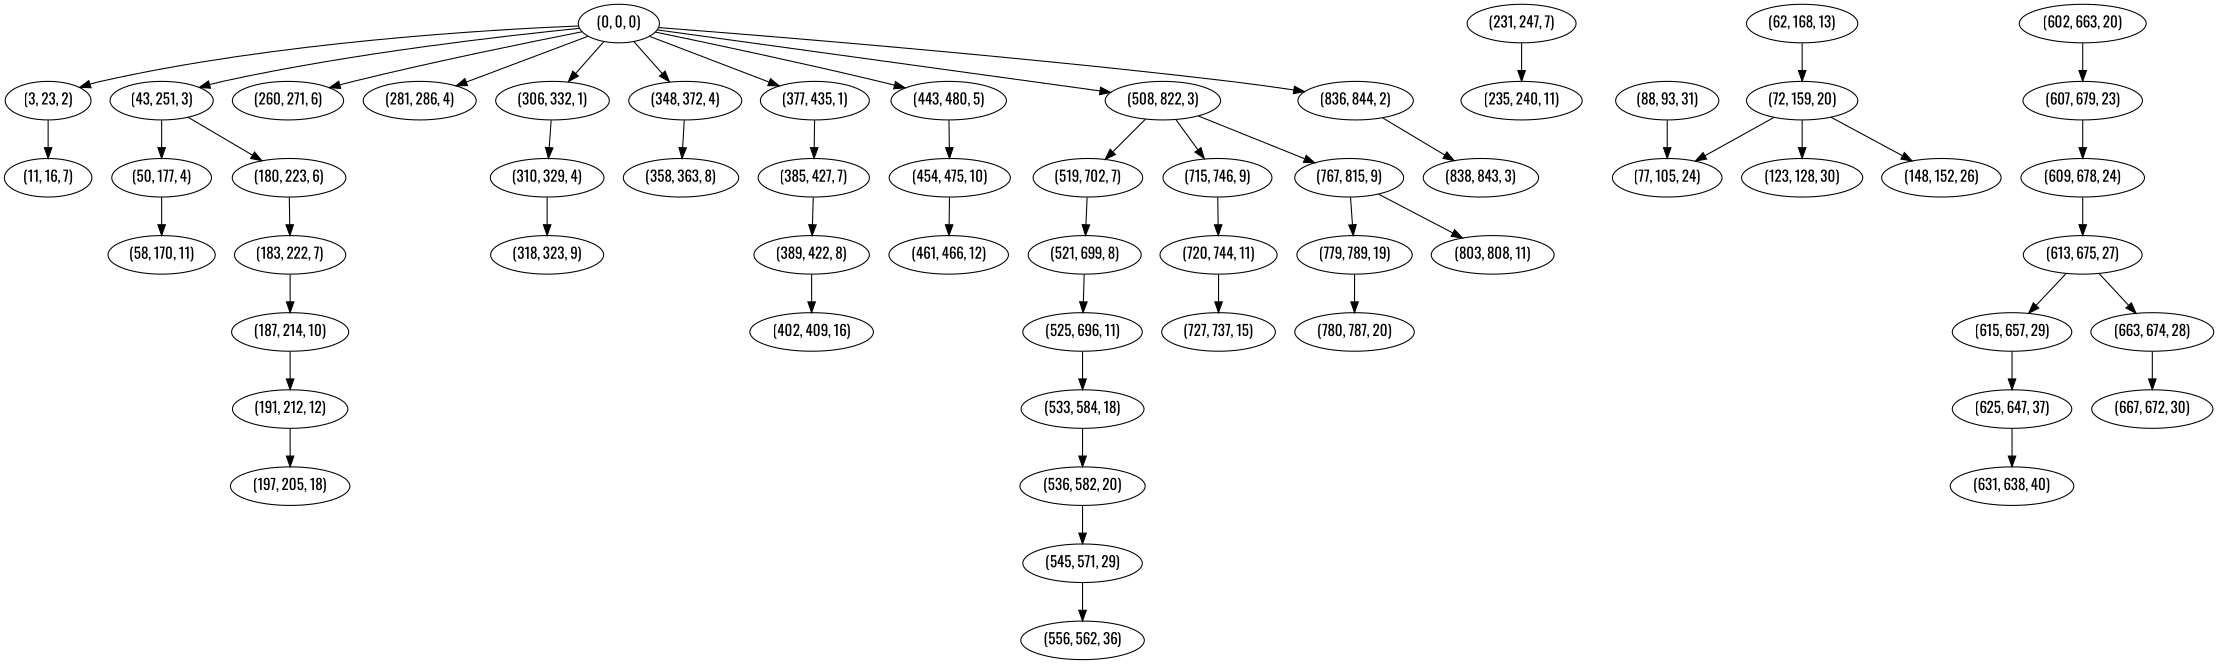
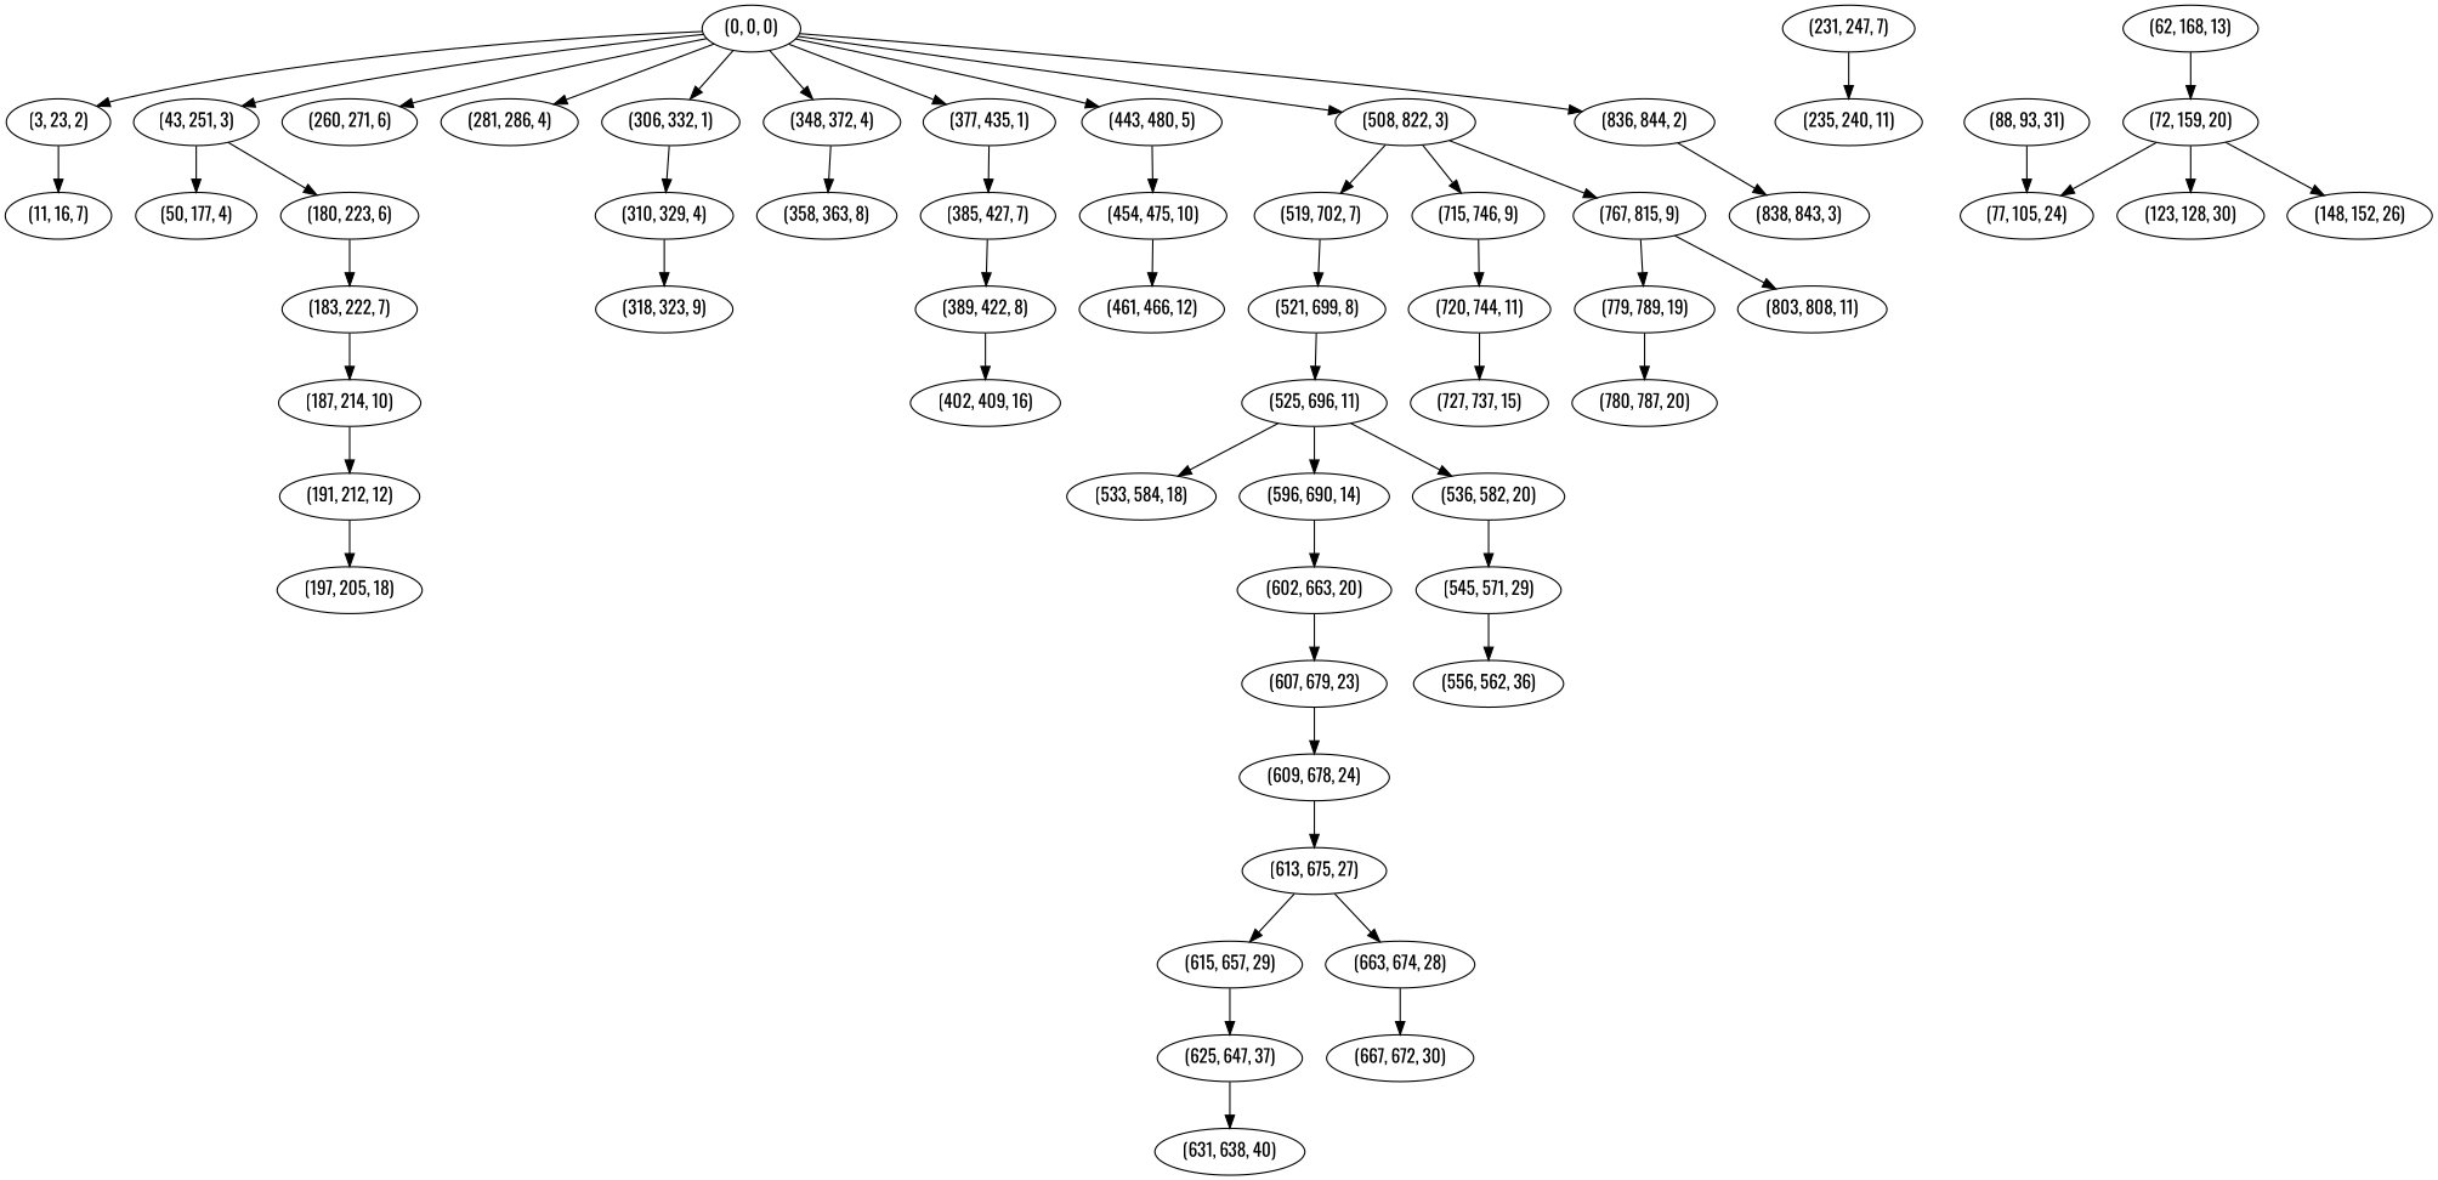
  digraph {
    fontname=Oswald
    node [fontname=Oswald]
    edge [fontname=Oswald]
    "(0, 0, 0)"
    "(3, 23, 2)"
    "(43, 251, 3)"
    "(260, 271, 6)"
    "(281, 286, 4)"
    "(306, 332, 1)"
    "(348, 372, 4)"
    "(377, 435, 1)"
    "(443, 480, 5)"
    "(508, 822, 3)"
    "(836, 844, 2)"
    "(11, 16, 7)"
    "(50, 177, 4)"
    "(180, 223, 6)"
    "(310, 329, 4)"
    "(358, 363, 8)"
    "(385, 427, 7)"
    "(454, 475, 10)"
    "(519, 702, 7)"
    "(715, 746, 9)"
    "(767, 815, 9)"
    "(838, 843, 3)"
-   "(58, 170, 11)"
    "(183, 222, 7)"
    "(231, 247, 7)"
    "(235, 240, 11)"
    "(62, 168, 13)"
    "(72, 159, 20)"
    "(77, 105, 24)"
    "(123, 128, 30)"
    "(148, 152, 26)"
    "(88, 93, 31)"
    "(187, 214, 10)"
    "(191, 212, 12)"
    "(197, 205, 18)"
    "(318, 323, 9)"
    "(389, 422, 8)"
    "(402, 409, 16)"
    "(461, 466, 12)"
    "(521, 699, 8)"
    "(720, 744, 11)"
    "(779, 789, 19)"
    "(803, 808, 11)"
    "(525, 696, 11)"
    "(533, 584, 18)"
+   "(596, 690, 14)"
    "(536, 582, 20)"
    n48 [label="(602, 663, 20)"]
    "(545, 571, 29)"
    "(556, 562, 36)"
    "(607, 679, 23)"
    "(609, 678, 24)"
    "(613, 675, 27)"
    "(615, 657, 29)"
    "(663, 674, 28)"
    "(625, 647, 37)"
    "(667, 672, 30)"
    "(631, 638, 40)"
    "(727, 737, 15)"
    "(780, 787, 20)"
    "(0, 0, 0)" -> "(3, 23, 2)"
    "(0, 0, 0)" -> "(43, 251, 3)"
    "(0, 0, 0)" -> "(260, 271, 6)"
    "(0, 0, 0)" -> "(281, 286, 4)"
    "(0, 0, 0)" -> "(306, 332, 1)"
    "(0, 0, 0)" -> "(348, 372, 4)"
    "(0, 0, 0)" -> "(377, 435, 1)"
    "(0, 0, 0)" -> "(443, 480, 5)"
    "(0, 0, 0)" -> "(508, 822, 3)"
    "(0, 0, 0)" -> "(836, 844, 2)"
    "(3, 23, 2)" -> "(11, 16, 7)"
    "(43, 251, 3)" -> "(50, 177, 4)"
    "(43, 251, 3)" -> "(180, 223, 6)"
    "(306, 332, 1)" -> "(310, 329, 4)"
    "(348, 372, 4)" -> "(358, 363, 8)"
    "(377, 435, 1)" -> "(385, 427, 7)"
    "(443, 480, 5)" -> "(454, 475, 10)"
    "(508, 822, 3)" -> "(519, 702, 7)"
    "(508, 822, 3)" -> "(715, 746, 9)"
    "(508, 822, 3)" -> "(767, 815, 9)"
    "(836, 844, 2)" -> "(838, 843, 3)"
-   "(50, 177, 4)" -> "(58, 170, 11)"
    "(180, 223, 6)" -> "(183, 222, 7)"
    "(310, 329, 4)" -> "(318, 323, 9)"
    "(385, 427, 7)" -> "(389, 422, 8)"
    "(454, 475, 10)" -> "(461, 466, 12)"
    "(519, 702, 7)" -> "(521, 699, 8)"
    "(715, 746, 9)" -> "(720, 744, 11)"
    "(767, 815, 9)" -> "(779, 789, 19)"
    "(767, 815, 9)" -> "(803, 808, 11)"
    "(183, 222, 7)" -> "(187, 214, 10)"
    "(231, 247, 7)" -> "(235, 240, 11)"
    "(62, 168, 13)" -> "(72, 159, 20)"
    "(72, 159, 20)" -> "(77, 105, 24)"
    "(72, 159, 20)" -> "(123, 128, 30)"
    "(72, 159, 20)" -> "(148, 152, 26)"
    "(88, 93, 31)" -> "(77, 105, 24)"
    "(187, 214, 10)" -> "(191, 212, 12)"
    "(191, 212, 12)" -> "(197, 205, 18)"
    "(389, 422, 8)" -> "(402, 409, 16)"
    "(521, 699, 8)" -> "(525, 696, 11)"
    "(720, 744, 11)" -> "(727, 737, 15)"
    "(779, 789, 19)" -> "(780, 787, 20)"
    "(525, 696, 11)" -> "(533, 584, 18)"
-   "(533, 584, 18)" -> "(536, 582, 20)"
+   "(525, 696, 11)" -> "(596, 690, 14)"
+   "(525, 696, 11)" -> "(536, 582, 20)"
+   "(596, 690, 14)" -> n48
    "(536, 582, 20)" -> "(545, 571, 29)"
    n48 -> "(607, 679, 23)"
    "(545, 571, 29)" -> "(556, 562, 36)"
    "(607, 679, 23)" -> "(609, 678, 24)"
    "(609, 678, 24)" -> "(613, 675, 27)"
    "(613, 675, 27)" -> "(615, 657, 29)"
    "(613, 675, 27)" -> "(663, 674, 28)"
    "(615, 657, 29)" -> "(625, 647, 37)"
    "(663, 674, 28)" -> "(667, 672, 30)"
    "(625, 647, 37)" -> "(631, 638, 40)"
  }
